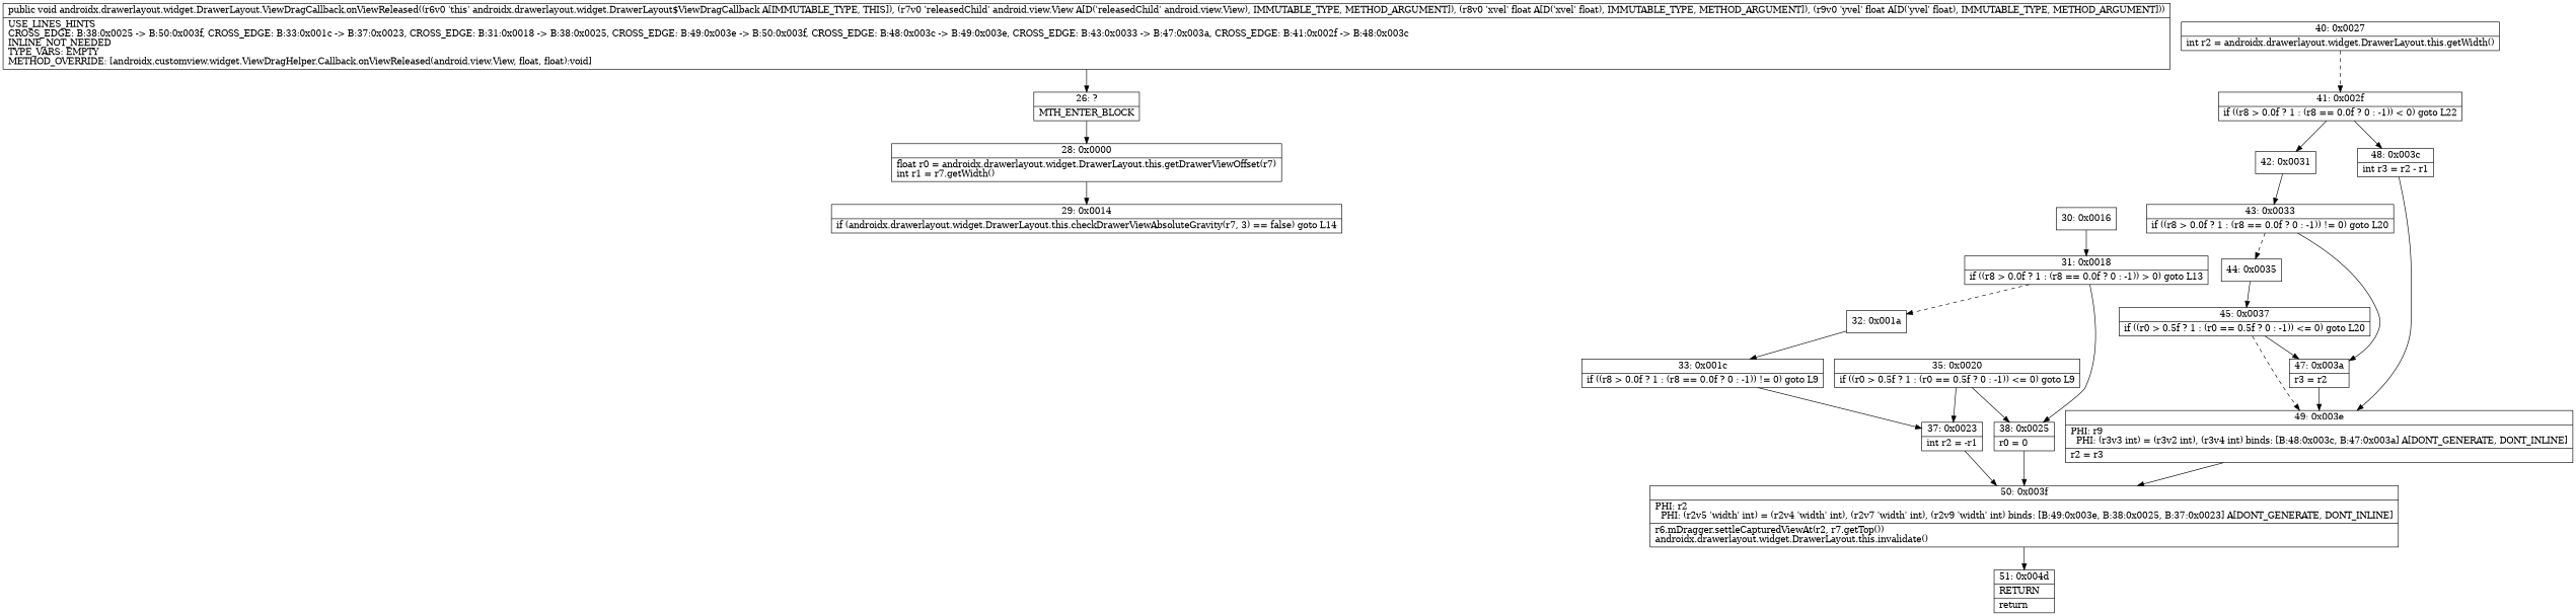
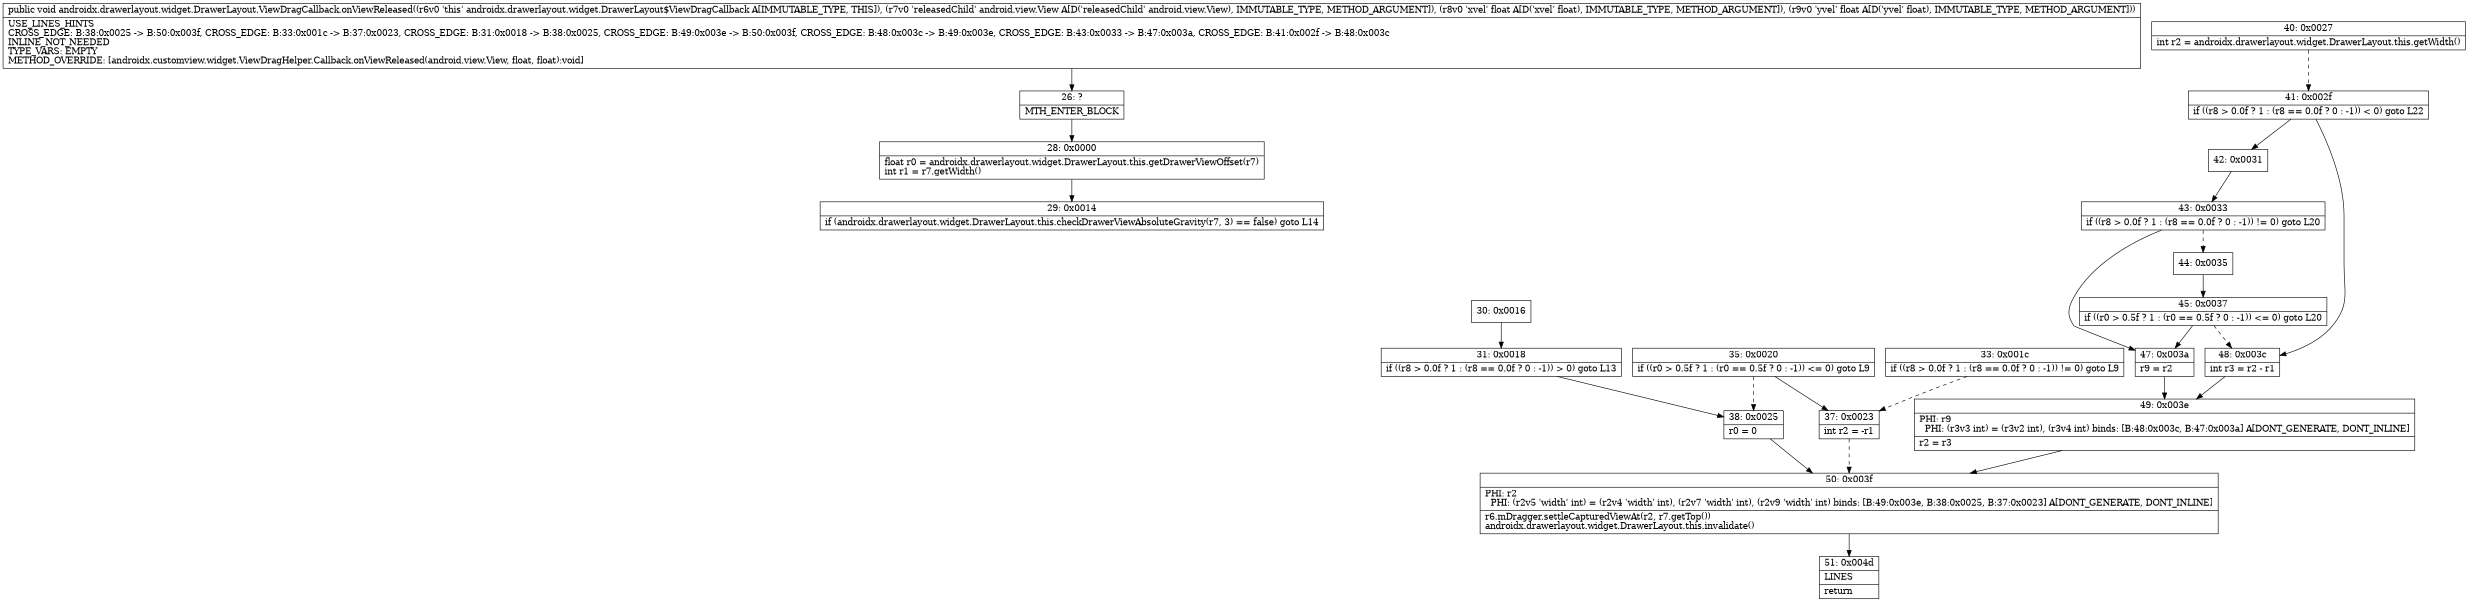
  digraph {
    node [shape=record]
    n1 [label="{26\:\ ?|MTH_ENTER_BLOCK\l}"]
    n2 [label="{28\:\ 0x0000|float r0 = androidx.drawerlayout.widget.DrawerLayout.this.getDrawerViewOffset(r7)\lint r1 = r7.getWidth()\l}"]
    n3 [label="{29\:\ 0x0014|if (androidx.drawerlayout.widget.DrawerLayout.this.checkDrawerViewAbsoluteGravity(r7, 3) == false) goto L14\l}"]
    n4 [label="{30\:\ 0x0016}"]
    n5 [label="{31\:\ 0x0018|if ((r8 \> 0.0f ? 1 : (r8 == 0.0f ? 0 : \-1)) \> 0) goto L13\l}"]
    n6 [label="{40\:\ 0x0027|int r2 = androidx.drawerlayout.widget.DrawerLayout.this.getWidth()\l}"]
    n7 [label="{41\:\ 0x002f|if ((r8 \> 0.0f ? 1 : (r8 == 0.0f ? 0 : \-1)) \< 0) goto L22\l}"]
-   n8 [label="{32\:\ 0x001a}"]
    n9 [label="{38\:\ 0x0025|r0 = 0\l}"]
    n10 [label="{33\:\ 0x001c|if ((r8 \> 0.0f ? 1 : (r8 == 0.0f ? 0 : \-1)) != 0) goto L9\l}"]
    n11 [label="{50\:\ 0x003f|PHI: r2 \l  PHI: (r2v5 'width' int) = (r2v4 'width' int), (r2v7 'width' int), (r2v9 'width' int) binds: [B:49:0x003e, B:38:0x0025, B:37:0x0023] A[DONT_GENERATE, DONT_INLINE]\l|r6.mDragger.settleCapturedViewAt(r2, r7.getTop())\landroidx.drawerlayout.widget.DrawerLayout.this.invalidate()\l}"]
    n12 [label="{37\:\ 0x0023|int r2 = \-r1\l}"]
    n13 [label="{35\:\ 0x0020|if ((r0 \> 0.5f ? 1 : (r0 == 0.5f ? 0 : \-1)) \<= 0) goto L9\l}"]
-   n14 [label="{51\:\ 0x004d|RETURN\l|return\l}"]
+   n14 [label="{51\:\ 0x004d|LINES\l|return\l}"]
    n15 [label="{42\:\ 0x0031}"]
    n16 [label="{48\:\ 0x003c|int r3 = r2 \- r1\l}"]
    n17 [label="{43\:\ 0x0033|if ((r8 \> 0.0f ? 1 : (r8 == 0.0f ? 0 : \-1)) != 0) goto L20\l}"]
    n18 [label="{49\:\ 0x003e|PHI: r9 \l  PHI: (r3v3 int) = (r3v2 int), (r3v4 int) binds: [B:48:0x003c, B:47:0x003a] A[DONT_GENERATE, DONT_INLINE]\l|r2 = r3\l}"]
    n19 [label="{44\:\ 0x0035}"]
-   n20 [label="{47\:\ 0x003a|r3 = r2\l}"]
+   n20 [label="{47\:\ 0x003a|r9 = r2\l}"]
    n21 [label="{45\:\ 0x0037|if ((r0 \> 0.5f ? 1 : (r0 == 0.5f ? 0 : \-1)) \<= 0) goto L20\l}"]
    n22 [label="{public void androidx.drawerlayout.widget.DrawerLayout.ViewDragCallback.onViewReleased((r6v0 'this' androidx.drawerlayout.widget.DrawerLayout$ViewDragCallback A[IMMUTABLE_TYPE, THIS]), (r7v0 'releasedChild' android.view.View A[D('releasedChild' android.view.View), IMMUTABLE_TYPE, METHOD_ARGUMENT]), (r8v0 'xvel' float A[D('xvel' float), IMMUTABLE_TYPE, METHOD_ARGUMENT]), (r9v0 'yvel' float A[D('yvel' float), IMMUTABLE_TYPE, METHOD_ARGUMENT]))  | USE_LINES_HINTS\lCROSS_EDGE: B:38:0x0025 \-\> B:50:0x003f, CROSS_EDGE: B:33:0x001c \-\> B:37:0x0023, CROSS_EDGE: B:31:0x0018 \-\> B:38:0x0025, CROSS_EDGE: B:49:0x003e \-\> B:50:0x003f, CROSS_EDGE: B:48:0x003c \-\> B:49:0x003e, CROSS_EDGE: B:43:0x0033 \-\> B:47:0x003a, CROSS_EDGE: B:41:0x002f \-\> B:48:0x003c\lINLINE_NOT_NEEDED\lTYPE_VARS: EMPTY\lMETHOD_OVERRIDE: [androidx.customview.widget.ViewDragHelper.Callback.onViewReleased(android.view.View, float, float):void]\l}"]
    n1 -> n2
    n2 -> n3
    n4 -> n5
-   n5 -> n8 [style=dashed]
    n5 -> n9
    n6 -> n7 [style=dashed]
    n7 -> n15 [style=solid]
    n7 -> n16
-   n8 -> n10
    n9 -> n11
-   n10 -> n12
+   n10 -> n12 [style=dashed]
    n11 -> n14
-   n12 -> n11
-   n13 -> n9 [style=solid]
+   n12 -> n11 [style=dashed]
+   n13 -> n9 [style=dashed]
    n13 -> n12
    n15 -> n17
    n16 -> n18
    n17 -> n19 [style=dashed]
    n17 -> n20
    n18 -> n11
    n19 -> n21
    n20 -> n18
-   n21 -> n18 [style=dashed]
+   n21 -> n16 [style=dashed]
    n21 -> n20
    n22 -> n1
  }
